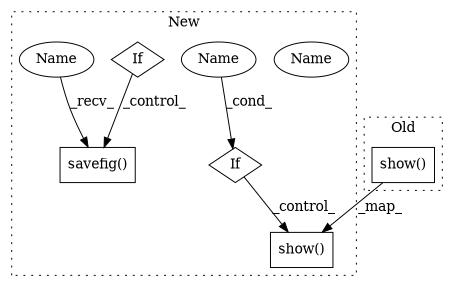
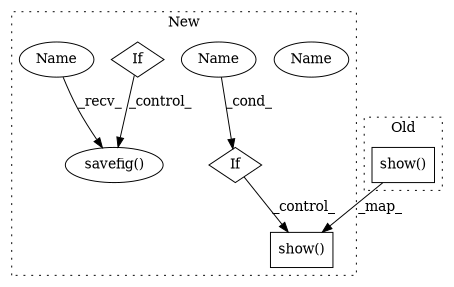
  digraph {
    node [a=75 l=3 s=2146 shape=box]
    n1 [l=10 label="show()" s=2160]
    n2 [a=96 label=If s=2143 shape=diamond]
    n3 [a=87 l=4 label=Name shape=ellipse]
-   n4 [l="12,1" label="savefig()" s="2115,2136"]
+   n4 [l="12,1" label="savefig()" s="2115,2136" shape=ellipse]
    n5 [a=96 label=If s=2098 shape=diamond]
    n6 [a=87 l=4 label=Name shape=ellipse]
    n7 [a=87 label=Name s=2115 shape=ellipse]
    n8 [l=10 label="show()" s=1846]
    subgraph cluster_1 {
      label=New
      style=dotted
      n1
      n2
      n3
      n4
      n5
      n6
      n7
    }
    subgraph cluster_2 {
      label=Old
      style=dotted
      n8
    }
    n2 -> n1 [label=_control_]
    n5 -> n4 [label=_control_]
    n6 -> n2 [label=_cond_]
    n7 -> n4 [label=_recv_]
    n8 -> n1 [label=_map_]
  }
